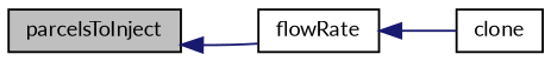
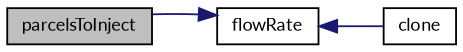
  digraph {
    fontname=Lato
    rankdir=LR
    node [color=black fontname=Lato fontsize=10 shape=record]
    edge [color=midnightblue dir=back fontname=Lato fontsize=10 labelfontname=FreeSans labelfontsize=10 style=solid]
    n1 [fillcolor=grey75 fontcolor=black height=0.2 label=parcelsToInject style=filled width=0.4]
    n2 [height=0.2 label=flowRate width=0.4]
    n3 [height=0.2 label=clone width=0.4]
-   n1 -> n2
+   n2 -> n1
    n2 -> n3
  }
